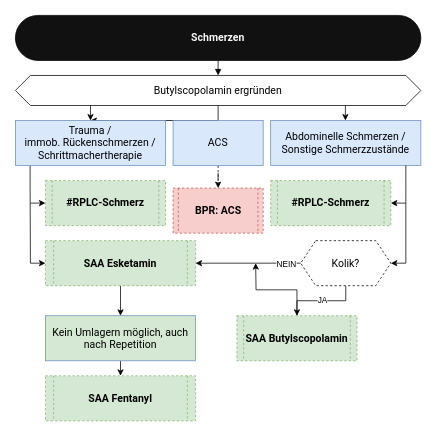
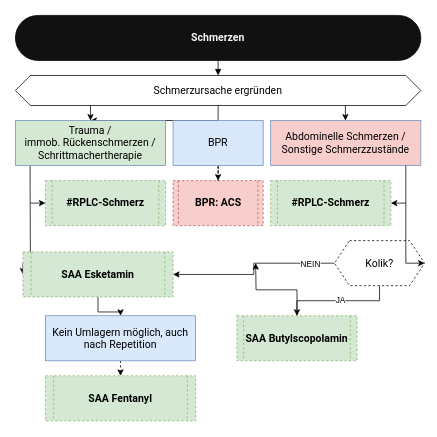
  <mxCell id="0" />
  <mxCell id="1" parent="0" />
  <mxCell id="2" style="edgeStyle=orthogonalEdgeStyle;shape=connector;rounded=0;orthogonalLoop=1;jettySize=auto;html=1;strokeColor=default;align=center;verticalAlign=middle;fontFamily=Helvetica;fontSize=11;fontColor=default;labelBackgroundColor=default;endArrow=block;endFill=1;entryX=0.5;entryY=0;entryDx=0;entryDy=0;" parent="1" edge="1"><mxGeometry relative="1" as="geometry"><Array as="points"><mxPoint x="290" y="90" /><mxPoint x="290" y="90" /></Array><mxPoint x="290" y="100" as="targetPoint" /><mxPoint x="290" y="80" as="sourcePoint" /></mxGeometry></mxCell>
  <mxCell id="3" value="Schmerzen" style="rounded=1;whiteSpace=wrap;html=1;arcSize=50;fillColor=#111111;fontColor=#F7F7F7;fontFamily=&quot;Roboto&quot;, &quot;Helvetica Neue&quot;, sans-serif;fontSize=14;fontStyle=1;labelBackgroundColor=none;strokeColor=default;" parent="1" vertex="1"><mxGeometry width="540" height="60" as="geometry" x="20" y="20" /></mxCell>
  <mxCell id="4" style="edgeStyle=orthogonalEdgeStyle;rounded=0;orthogonalLoop=1;jettySize=auto;html=1;" parent="1" source="5" target="9" edge="1"><mxGeometry relative="1" as="geometry" /></mxCell>
- <mxCell id="5" value="Butylscopolamin ergründen" style="shape=hexagon;perimeter=hexagonPerimeter2;whiteSpace=wrap;html=1;fixedSize=1;fontSize=14;fontFamily=&quot;Roboto&quot;, &quot;Helvetica Neue&quot;, sans-serif;size=20;fontColor=default;labelBackgroundColor=none;" parent="1" vertex="1"><mxGeometry y="100" width="540" height="40" as="geometry" x="20" /></mxCell>
- <mxCell id="6" value="BPR: ACS" style="shape=process;whiteSpace=wrap;html=1;backgroundOutline=1;size=0.056;fillColor=#f8cecc;strokeColor=#b85450;fontFamily=&quot;Roboto&quot;, &quot;Helvetica Neue&quot;, sans-serif;fontStyle=1;fontSize=14;textShadow=0;dashed=1;labelBackgroundColor=none;" parent="1" vertex="1"><mxGeometry x="230" y="250" width="120" height="60" as="geometry" /></mxCell>
+ <mxCell id="5" value="Schmerzursache ergründen" style="shape=hexagon;perimeter=hexagonPerimeter2;whiteSpace=wrap;html=1;fixedSize=1;fontSize=14;fontFamily=&quot;Roboto&quot;, &quot;Helvetica Neue&quot;, sans-serif;size=20;fontColor=default;labelBackgroundColor=none;" parent="1" vertex="1"><mxGeometry y="100" width="540" height="40" as="geometry" x="20" /></mxCell>
+ <mxCell id="6" value="BPR: ACS" style="shape=process;whiteSpace=wrap;html=1;backgroundOutline=1;size=0.056;fillColor=#f8cecc;strokeColor=#b85450;fontFamily=&quot;Roboto&quot;, &quot;Helvetica Neue&quot;, sans-serif;fontStyle=1;fontSize=14;textShadow=0;dashed=1;labelBackgroundColor=none;" parent="1" vertex="1"><mxGeometry x="230" y="240" width="120" height="60" as="geometry" /></mxCell>
  <mxCell id="7" style="edgeStyle=orthogonalEdgeStyle;rounded=0;orthogonalLoop=1;jettySize=auto;html=1;exitX=0.098;exitY=1.013;exitDx=0;exitDy=0;exitPerimeter=0;entryX=0;entryY=0.5;entryDx=0;entryDy=0;" parent="1" target="16" edge="1"><mxGeometry relative="1" as="geometry"><mxPoint x="58" y="353.78" as="targetPoint" /><mxPoint x="39.6" y="220" as="sourcePoint" /><Array as="points"><mxPoint x="40" y="249" /><mxPoint x="40" y="249" /><mxPoint x="40" y="350" /></Array></mxGeometry></mxCell>
  <mxCell id="8" style="edgeStyle=orthogonalEdgeStyle;rounded=0;orthogonalLoop=1;jettySize=auto;html=1;entryX=0;entryY=0.5;entryDx=0;entryDy=0;" parent="1" edge="1"><mxGeometry relative="1" as="geometry"><mxPoint x="40" y="270" as="sourcePoint" /><mxPoint x="60" y="270" as="targetPoint" /><Array as="points"><mxPoint x="40" y="270" /></Array></mxGeometry></mxCell>
- <mxCell id="9" value="Trauma /&lt;br&gt;immob. Rückenschmerzen /&lt;br&gt;Schrittmachertherapie" style="rounded=0;whiteSpace=wrap;html=1;fillColor=#dae8fc;strokeColor=#6c8ebf;fontFamily=&quot;Roboto&quot;, &quot;Helvetica Neue&quot;, sans-serif;fontSize=14;fontColor=default;labelBackgroundColor=none;" parent="1" vertex="1"><mxGeometry y="160" width="200" height="60" as="geometry" x="20" /></mxCell>
+ <mxCell id="9" value="Trauma /&lt;br&gt;immob. Rückenschmerzen /&lt;br&gt;Schrittmachertherapie" style="rounded=0;whiteSpace=wrap;html=1;fillColor=#d5e8d4;strokeColor=#6c8ebf;fontFamily=&quot;Roboto&quot;, &quot;Helvetica Neue&quot;, sans-serif;fontSize=14;fontColor=default;labelBackgroundColor=none;" parent="1" vertex="1"><mxGeometry y="160" width="200" height="60" as="geometry" x="20" /></mxCell>
  <mxCell id="10" style="edgeStyle=orthogonalEdgeStyle;rounded=0;orthogonalLoop=1;jettySize=auto;html=1;entryX=0.5;entryY=0;entryDx=0;entryDy=0;dashed=1;" parent="1" source="11" target="6" edge="1"><mxGeometry relative="1" as="geometry" /></mxCell>
- <mxCell id="11" value="ACS" style="rounded=0;whiteSpace=wrap;html=1;fillColor=#dae8fc;strokeColor=#6c8ebf;fontFamily=&quot;Roboto&quot;, &quot;Helvetica Neue&quot;, sans-serif;fontSize=14;fontColor=default;labelBackgroundColor=none;" parent="1" vertex="1"><mxGeometry x="230" y="160" width="120" height="60" as="geometry" /></mxCell>
- <mxCell id="12" value="Abdominelle Schmerzen /&lt;br&gt;Sonstige Schmerzzustände" style="rounded=0;whiteSpace=wrap;html=1;fillColor=#dae8fc;strokeColor=#6c8ebf;fontFamily=&quot;Roboto&quot;, &quot;Helvetica Neue&quot;, sans-serif;fontSize=14;fontColor=default;labelBackgroundColor=none;" parent="1" vertex="1"><mxGeometry x="360" y="160" width="200" height="60" as="geometry" /></mxCell>
+ <mxCell id="11" value="BPR" style="rounded=0;whiteSpace=wrap;html=1;fillColor=#dae8fc;strokeColor=#6c8ebf;fontFamily=&quot;Roboto&quot;, &quot;Helvetica Neue&quot;, sans-serif;fontSize=14;fontColor=default;labelBackgroundColor=none;" parent="1" vertex="1"><mxGeometry x="230" y="160" width="120" height="60" as="geometry" /></mxCell>
+ <mxCell id="12" value="Abdominelle Schmerzen /&lt;br&gt;Sonstige Schmerzzustände" style="rounded=0;whiteSpace=wrap;html=1;fillColor=#f8cecc;strokeColor=#6c8ebf;fontFamily=&quot;Roboto&quot;, &quot;Helvetica Neue&quot;, sans-serif;fontSize=14;fontColor=default;labelBackgroundColor=none;" parent="1" vertex="1"><mxGeometry x="360" y="160" width="200" height="60" as="geometry" /></mxCell>
  <mxCell id="13" value="#RPLC-Schmerz" style="shape=process;whiteSpace=wrap;html=1;backgroundOutline=1;size=0.056;fillColor=#d5e8d4;strokeColor=#82b366;fontFamily=&quot;Roboto&quot;, &quot;Helvetica Neue&quot;, sans-serif;fontStyle=1;fontSize=14;textShadow=0;dashed=1;fontColor=default;labelBackgroundColor=none;comic=0;treeMoving=0;treeFolding=0;editable=1;movable=1;resizable=1;rotatable=1;deletable=1;locked=0;connectable=1;" parent="1" vertex="1"><mxGeometry x="60" y="240" width="160" height="60" as="geometry" /></mxCell>
  <mxCell id="14" value="#RPLC-Schmerz" style="shape=process;whiteSpace=wrap;html=1;backgroundOutline=1;size=0.056;fillColor=#d5e8d4;strokeColor=#82b366;fontFamily=&quot;Roboto&quot;, &quot;Helvetica Neue&quot;, sans-serif;fontStyle=1;fontSize=14;textShadow=0;dashed=1;fontColor=default;labelBackgroundColor=none;comic=0;treeMoving=0;treeFolding=0;editable=1;movable=1;resizable=1;rotatable=1;deletable=1;locked=0;connectable=1;" parent="1" vertex="1"><mxGeometry x="360" y="240" width="160" height="60" as="geometry" /></mxCell>
  <mxCell id="15" style="edgeStyle=orthogonalEdgeStyle;rounded=0;orthogonalLoop=1;jettySize=auto;html=1;" parent="1" source="16" target="26" edge="1"><mxGeometry relative="1" as="geometry" /></mxCell>
- <mxCell id="16" value="SAA Esketamin" style="shape=process;whiteSpace=wrap;html=1;backgroundOutline=1;size=0.056;fillColor=#d5e8d4;strokeColor=#82b366;fontFamily=&quot;Roboto&quot;, &quot;Helvetica Neue&quot;, sans-serif;fontStyle=1;fontSize=14;textShadow=0;dashed=1;fontColor=default;labelBackgroundColor=none;comic=0;treeMoving=0;treeFolding=0;editable=1;movable=1;resizable=1;rotatable=1;deletable=1;locked=0;connectable=1;" parent="1" vertex="1"><mxGeometry x="60" y="320" width="200" height="60" as="geometry" /></mxCell>
+ <mxCell id="16" value="SAA Esketamin" style="shape=process;whiteSpace=wrap;html=1;backgroundOutline=1;size=0.056;fillColor=#d5e8d4;strokeColor=#82b366;fontFamily=&quot;Roboto&quot;, &quot;Helvetica Neue&quot;, sans-serif;fontStyle=1;fontSize=14;textShadow=0;dashed=1;fontColor=default;labelBackgroundColor=none;comic=0;treeMoving=0;treeFolding=0;editable=1;movable=1;resizable=1;rotatable=1;deletable=1;locked=0;connectable=1;" parent="1" vertex="1"><mxGeometry x="30" y="335" width="200" height="60" as="geometry" /></mxCell>
  <mxCell id="17" style="edgeStyle=orthogonalEdgeStyle;rounded=0;orthogonalLoop=1;jettySize=auto;html=1;" parent="1" source="18" edge="1"><mxGeometry relative="1" as="geometry"><mxPoint x="340" y="350" as="targetPoint" /></mxGeometry></mxCell>
  <mxCell id="18" value="SAA Butylscopolamin" style="shape=process;whiteSpace=wrap;html=1;backgroundOutline=1;size=0.056;fillColor=#d5e8d4;strokeColor=#82b366;fontFamily=&quot;Roboto&quot;, &quot;Helvetica Neue&quot;, sans-serif;fontStyle=1;fontSize=14;textShadow=0;dashed=1;fontColor=default;labelBackgroundColor=none;comic=0;treeMoving=0;treeFolding=0;editable=1;movable=1;resizable=1;rotatable=1;deletable=1;locked=0;connectable=1;" parent="1" vertex="1"><mxGeometry x="315" y="420" width="160" height="60" as="geometry" /></mxCell>
  <mxCell id="19" style="edgeStyle=orthogonalEdgeStyle;rounded=0;orthogonalLoop=1;jettySize=auto;html=1;entryX=1;entryY=0.5;entryDx=0;entryDy=0;" parent="1" source="23" target="16" edge="1"><mxGeometry relative="1" as="geometry"><mxPoint x="270" y="360" as="targetPoint" /></mxGeometry></mxCell>
  <mxCell id="20" value="NEIN" style="edgeLabel;html=1;align=center;verticalAlign=middle;resizable=0;points=[];" parent="19" vertex="1" connectable="0"><mxGeometry x="-0.714" y="2" relative="1" as="geometry"><mxPoint y="-2" as="offset" /></mxGeometry></mxCell>
  <mxCell id="21" style="edgeStyle=orthogonalEdgeStyle;rounded=0;orthogonalLoop=1;jettySize=auto;html=1;entryX=0.5;entryY=0;entryDx=0;entryDy=0;" parent="1" source="23" target="18" edge="1"><mxGeometry relative="1" as="geometry" /></mxCell>
  <mxCell id="22" value="JA" style="edgeLabel;html=1;align=center;verticalAlign=middle;resizable=0;points=[];" parent="21" vertex="1" connectable="0"><mxGeometry x="-0.035" relative="1" as="geometry"><mxPoint x="-1" y="-2" as="offset" /></mxGeometry></mxCell>
- <mxCell id="23" value="Kolik?" style="shape=hexagon;perimeter=hexagonPerimeter2;whiteSpace=wrap;html=1;fixedSize=1;fontSize=14;fontFamily=&quot;Roboto&quot;, &quot;Helvetica Neue&quot;, sans-serif;size=20;dashed=1;fontColor=default;labelBackgroundColor=none;" parent="1" vertex="1"><mxGeometry x="400" y="320" width="120" height="60" as="geometry" /></mxCell>
+ <mxCell id="23" value="Kolik?" style="shape=hexagon;perimeter=hexagonPerimeter2;whiteSpace=wrap;html=1;fixedSize=1;fontSize=14;fontFamily=&quot;Roboto&quot;, &quot;Helvetica Neue&quot;, sans-serif;size=20;dashed=1;fontColor=default;labelBackgroundColor=none;" parent="1" vertex="1"><mxGeometry x="445" y="320" width="120" height="60" as="geometry" /></mxCell>
  <mxCell id="24" value="SAA Fentanyl" style="shape=process;whiteSpace=wrap;html=1;backgroundOutline=1;size=0.056;fillColor=#d5e8d4;strokeColor=#82b366;fontFamily=&quot;Roboto&quot;, &quot;Helvetica Neue&quot;, sans-serif;fontStyle=1;fontSize=14;textShadow=0;dashed=1;fontColor=default;labelBackgroundColor=none;comic=0;treeMoving=0;treeFolding=0;editable=1;movable=1;resizable=1;rotatable=1;deletable=1;locked=0;connectable=1;" parent="1" vertex="1"><mxGeometry x="60" y="500" width="200" height="60" as="geometry" /></mxCell>
- <mxCell id="25" style="edgeStyle=orthogonalEdgeStyle;rounded=0;orthogonalLoop=1;jettySize=auto;html=1;exitX=0.5;exitY=1;exitDx=0;exitDy=0;entryX=0.5;entryY=0;entryDx=0;entryDy=0;" parent="1" source="26" target="24" edge="1"><mxGeometry relative="1" as="geometry" /></mxCell>
- <mxCell id="26" value="Kein Umlagern möglich, auch&lt;div&gt;nach Repetition&lt;/div&gt;" style="rounded=0;whiteSpace=wrap;html=1;fillColor=#d5e8d4;strokeColor=#6c8ebf;fontFamily=&quot;Roboto&quot;, &quot;Helvetica Neue&quot;, sans-serif;fontSize=14;fontColor=default;labelBackgroundColor=none;" parent="1" vertex="1"><mxGeometry x="60" y="420" width="200" height="60" as="geometry" /></mxCell>
+ <mxCell id="25" style="edgeStyle=orthogonalEdgeStyle;rounded=0;orthogonalLoop=1;jettySize=auto;html=1;exitX=0.5;exitY=1;exitDx=0;exitDy=0;entryX=0.5;entryY=0;entryDx=0;entryDy=0;dashed=1;" parent="1" source="26" target="24" edge="1"><mxGeometry relative="1" as="geometry" /></mxCell>
+ <mxCell id="26" value="Kein Umlagern möglich, auch&lt;div&gt;nach Repetition&lt;/div&gt;" style="rounded=0;whiteSpace=wrap;html=1;fillColor=#dae8fc;strokeColor=#6c8ebf;fontFamily=&quot;Roboto&quot;, &quot;Helvetica Neue&quot;, sans-serif;fontSize=14;fontColor=default;labelBackgroundColor=none;" parent="1" vertex="1"><mxGeometry x="60" y="420" width="200" height="60" as="geometry" /></mxCell>
  <mxCell id="27" style="edgeStyle=orthogonalEdgeStyle;rounded=0;orthogonalLoop=1;jettySize=auto;html=1;" parent="1" edge="1"><mxGeometry relative="1" as="geometry"><mxPoint x="120" y="140" as="sourcePoint" /><mxPoint x="120" y="160" as="targetPoint" /></mxGeometry></mxCell>
  <mxCell id="28" style="edgeStyle=orthogonalEdgeStyle;rounded=0;orthogonalLoop=1;jettySize=auto;html=1;" parent="1" edge="1"><mxGeometry relative="1" as="geometry"><mxPoint x="459.5" y="140" as="sourcePoint" /><mxPoint x="459.5" y="160" as="targetPoint" /></mxGeometry></mxCell>
  <mxCell id="29" style="edgeStyle=orthogonalEdgeStyle;rounded=0;orthogonalLoop=1;jettySize=auto;html=1;exitX=0.098;exitY=1.013;exitDx=0;exitDy=0;exitPerimeter=0;entryX=1;entryY=0.5;entryDx=0;entryDy=0;" parent="1" target="23" edge="1"><mxGeometry relative="1" as="geometry"><mxPoint x="560.4" y="350" as="targetPoint" /><mxPoint x="540" y="220" as="sourcePoint" /><Array as="points"><mxPoint x="540" y="249" /><mxPoint x="540" y="249" /><mxPoint x="540" y="350" /></Array></mxGeometry></mxCell>
  <mxCell id="30" style="edgeStyle=orthogonalEdgeStyle;rounded=0;orthogonalLoop=1;jettySize=auto;html=1;entryX=1;entryY=0.5;entryDx=0;entryDy=0;" parent="1" target="14" edge="1"><mxGeometry relative="1" as="geometry"><mxPoint x="540" y="270" as="sourcePoint" /><mxPoint x="570.4" y="360" as="targetPoint" /><Array as="points"><mxPoint x="540" y="270" /><mxPoint x="540" y="270" /></Array></mxGeometry></mxCell>
